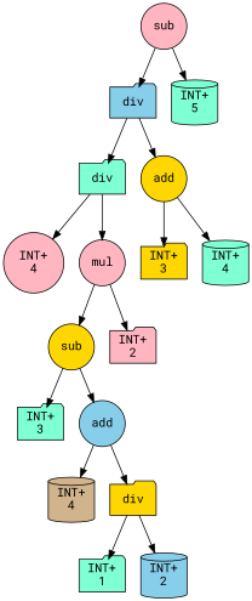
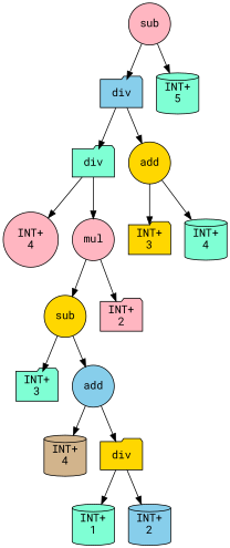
  digraph {
    fontname="Roboto Mono"
    node [shape=circle style=filled fillcolor=aquamarine fontname="Roboto Mono"]
    edge [fontname="Roboto Mono"]
    n1 [label=sub fillcolor=lightpink]
    n2 [label=div shape=folder fillcolor=skyblue]
    n3 [label="INT+\n5" shape=cylinder]
    n4 [label=div shape=folder]
    n5 [label=add fillcolor=gold]
    n6 [label="INT+\n4" fillcolor=lightpink]
    n7 [label=mul fillcolor=lightpink]
    n8 [label=sub fillcolor=gold]
    n9 [label="INT+\n2" shape=folder fillcolor=lightpink]
    n10 [label="INT+\n3" shape=folder]
    n11 [label=add fillcolor=skyblue]
    n12 [label="INT+\n4" shape=cylinder fillcolor=tan]
    n13 [label=div shape=folder fillcolor=gold]
-   n14 [label="INT+\n1" shape=folder]
+   n14 [label="INT+\n1" shape=cylinder]
    n15 [label="INT+\n2" shape=cylinder fillcolor=skyblue]
    n16 [label="INT+\n3" shape=folder fillcolor=gold]
    n17 [label="INT+\n4" shape=cylinder]
    n1 -> n2
    n1 -> n3
    n2 -> n4
    n2 -> n5
    n4 -> n6
    n4 -> n7
    n5 -> n16
    n5 -> n17
    n7 -> n8
    n7 -> n9
    n8 -> n10
    n8 -> n11
    n11 -> n12
    n11 -> n13
    n13 -> n14
    n13 -> n15
  }
